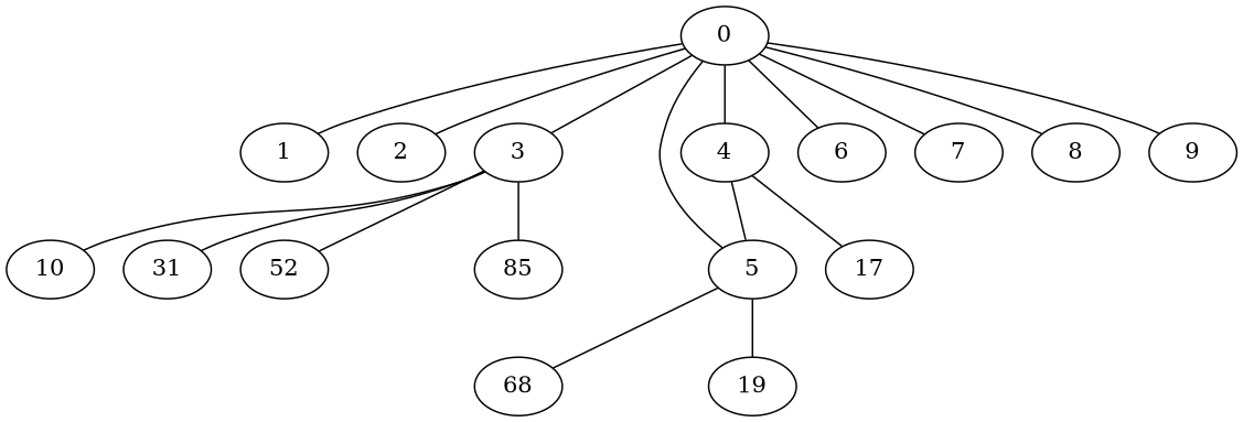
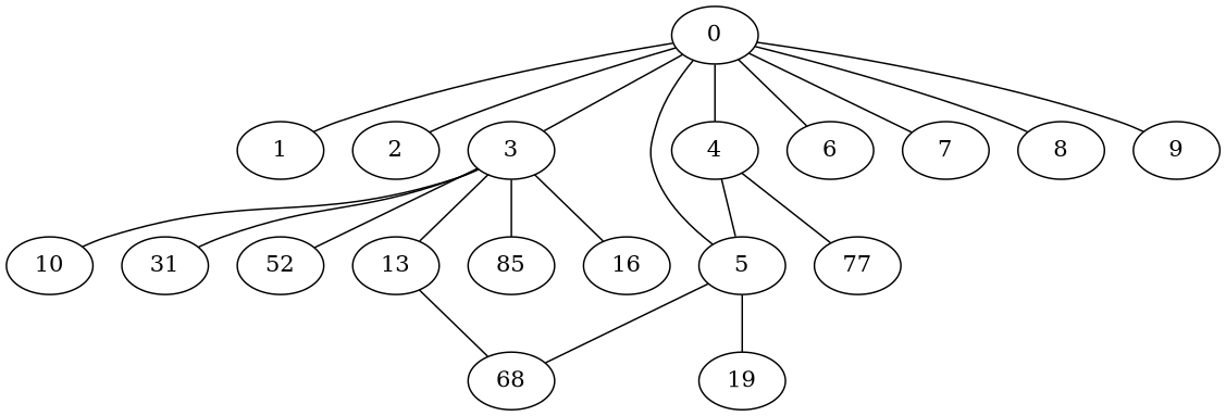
  graph {
    0
    1
    2
    3
    4
    5
    6
    7
    8
    9
    10
    n12 [label=31]
    n13 [label=52]
+   13
    n15 [label=85]
-   17
+   16
+   17 [label=77]
    n18 [label=68]
    19
    0 -- 1
    0 -- 2
    0 -- 3
    0 -- 4
    0 -- 5
    0 -- 6
    0 -- 7
    0 -- 8
    0 -- 9
    3 -- 10
    3 -- n12
    3 -- n13
+   3 -- 13
    3 -- n15
+   3 -- 16
    4 -- 5
    4 -- 17
    5 -- n18
    5 -- 19
+   13 -- n18
  }
